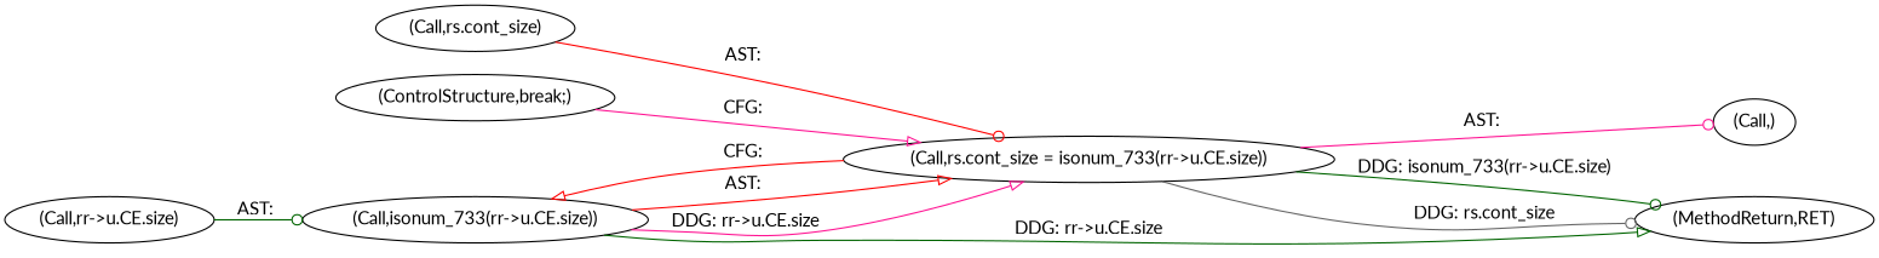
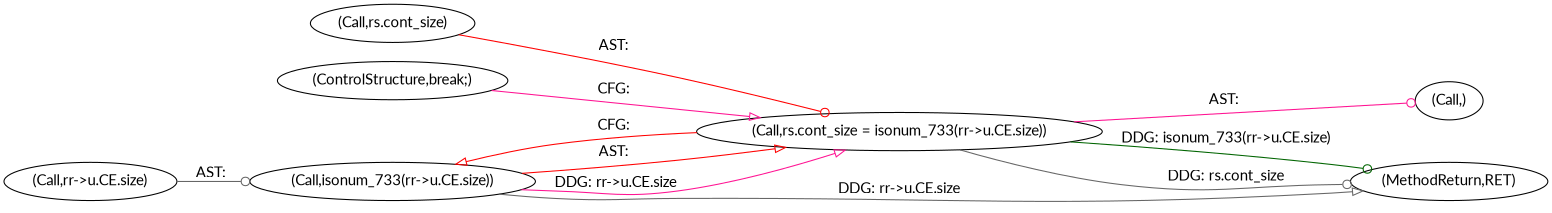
  digraph {
    fontname=Lato
    rankdir=LR
    node [fontname=Lato]
    edge [arrowhead=onormal color=red fontname=Lato]
    n1 [label="(Call,isonum_733(rr->u.CE.size))"]
    n2 [label="(Call,rs.cont_size = isonum_733(rr->u.CE.size))"]
    n3 [label="(MethodReturn,RET)"]
    n4 [label="(Call,)"]
    n5 [label="(Call,rr->u.CE.size)"]
    n6 [label="(Call,rs.cont_size)"]
    n7 [label="(ControlStructure,break;)"]
    n1 -> n2 [label="AST: "]
    n1 -> n2 [color=deeppink label="DDG: rr->u.CE.size"]
-   n1 -> n3 [color=darkgreen label="DDG: rr->u.CE.size"]
+   n1 -> n3 [color=gray40 label="DDG: rr->u.CE.size"]
    n2 -> n1 [label="CFG: "]
    n2 -> n3 [arrowhead=odot color=darkgreen label="DDG: isonum_733(rr->u.CE.size)"]
    n2 -> n3 [arrowhead=odot color=gray40 label="DDG: rs.cont_size"]
    n2 -> n4 [arrowhead=odot color=deeppink label="AST: "]
-   n5 -> n1 [arrowhead=odot color=darkgreen label="AST: "]
+   n5 -> n1 [arrowhead=odot color=gray40 label="AST: "]
    n6 -> n2 [arrowhead=odot label="AST: "]
    n7 -> n2 [color=deeppink label="CFG: "]
  }
